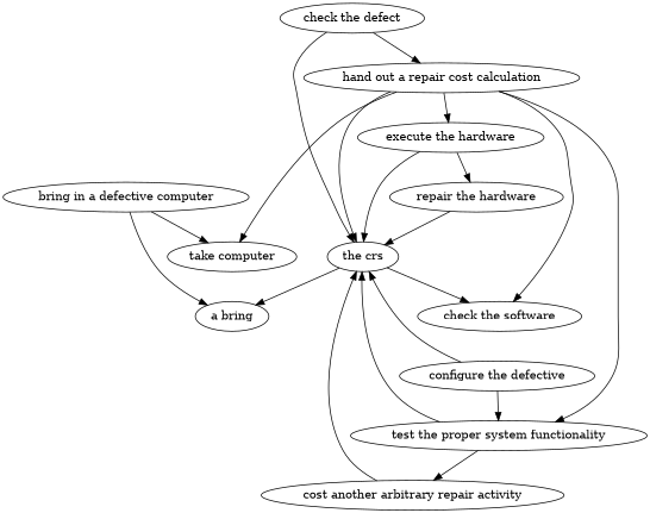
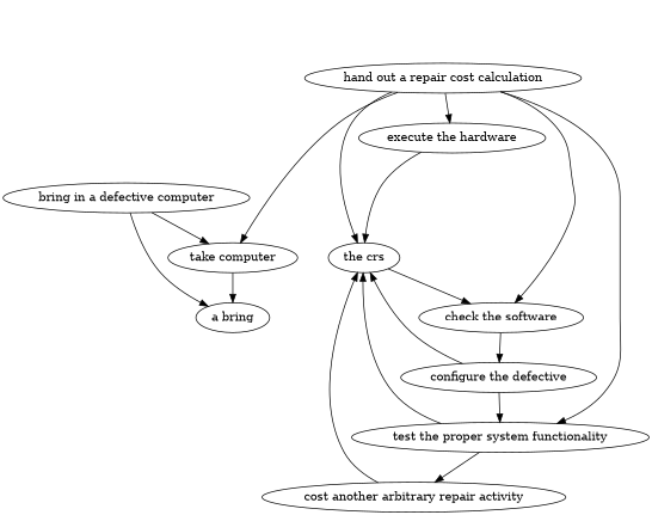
  strict digraph {
    edge [attrs="{'type': 'actor performer', 'label': 'actor performer'}"]
    "bring in a defective computer" [attrs="{'type': 'Activity', 'label': 'bring in a defective computer'}"]
    n2 [attrs="{'type': 'Actor', 'label': 'a customer'}" label="a bring"]
    "take computer" [attrs="{'type': 'Activity', 'label': 'take computer'}"]
-   "check the defect" [attrs="{'type': 'Activity', 'label': 'check the defect'}"]
    "hand out a repair cost calculation" [attrs="{'type': 'Activity', 'label': 'hand out a repair cost calculation'}"]
    "the crs" [attrs="{'type': 'Actor', 'label': 'the crs'}"]
    n7 [attrs="{'type': 'Activity', 'label': 'check the hardware'}" label="execute the hardware"]
    "check the software" [attrs="{'type': 'Activity', 'label': 'check the software'}"]
    "test the proper system functionality" [attrs="{'type': 'Activity', 'label': 'test the proper system functionality'}"]
-   "repair the hardware" [attrs="{'type': 'Activity', 'label': 'repair the hardware'}"]
    n11 [attrs="{'type': 'Activity', 'label': 'configure the software'}" label="configure the defective"]
    n12 [attrs="{'type': 'Activity', 'label': 'execute another arbitrary repair activity'}" label="cost another arbitrary repair activity"]
    "bring in a defective computer" -> n2
    "bring in a defective computer" -> "take computer" [attrs="{'type': 'flow', 'label': 'flow'}"]
-   "the crs" -> n2
-   "check the defect" -> "hand out a repair cost calculation" [attrs="{'type': 'flow', 'label': 'flow'}"]
-   "check the defect" -> "the crs"
+   "take computer" -> n2
    "hand out a repair cost calculation" -> "take computer" [attrs="{'type': 'flow', 'label': 'flow'}"]
    "hand out a repair cost calculation" -> "the crs"
    "hand out a repair cost calculation" -> n7 [attrs="{'type': 'flow', 'label': 'flow'}"]
    "hand out a repair cost calculation" -> "check the software" [attrs="{'type': 'flow', 'label': 'flow'}"]
    "hand out a repair cost calculation" -> "test the proper system functionality" [attrs="{'type': 'flow', 'label': 'flow'}"]
    "the crs" -> "check the software"
    n7 -> "the crs"
-   n7 -> "repair the hardware" [attrs="{'type': 'flow', 'label': 'flow'}"]
+   "check the software" -> n11 [attrs="{'type': 'flow', 'label': 'flow'}"]
    "test the proper system functionality" -> "the crs"
    "test the proper system functionality" -> n12 [attrs="{'type': 'flow', 'label': 'flow'}"]
-   "repair the hardware" -> "the crs"
    n11 -> "the crs"
    n11 -> "test the proper system functionality" [attrs="{'type': 'flow', 'label': 'flow'}"]
    n12 -> "the crs"
  }
